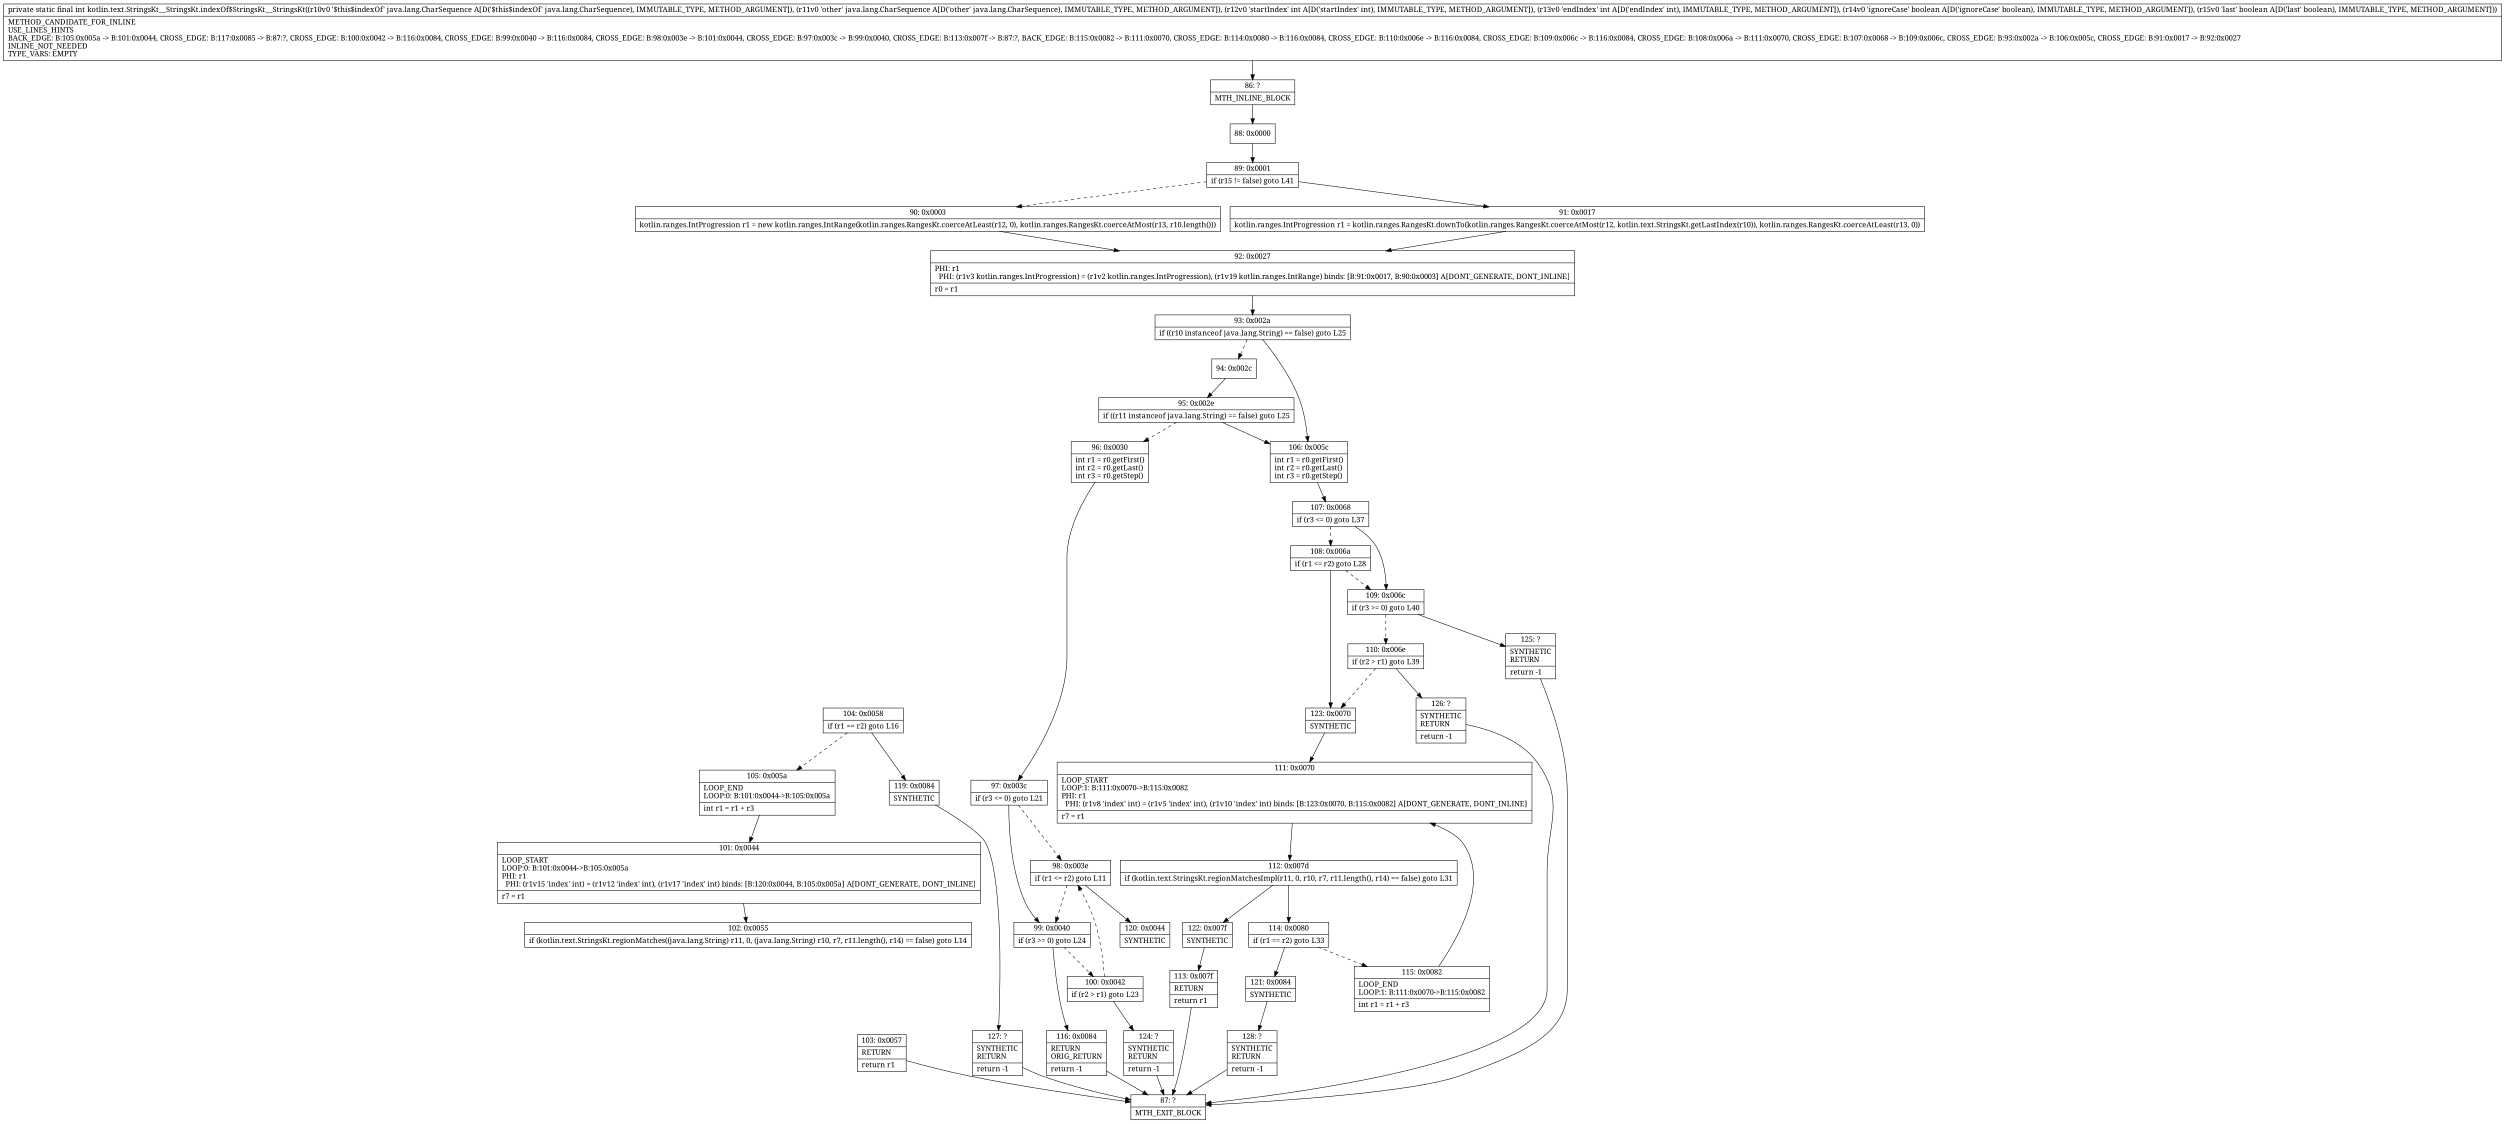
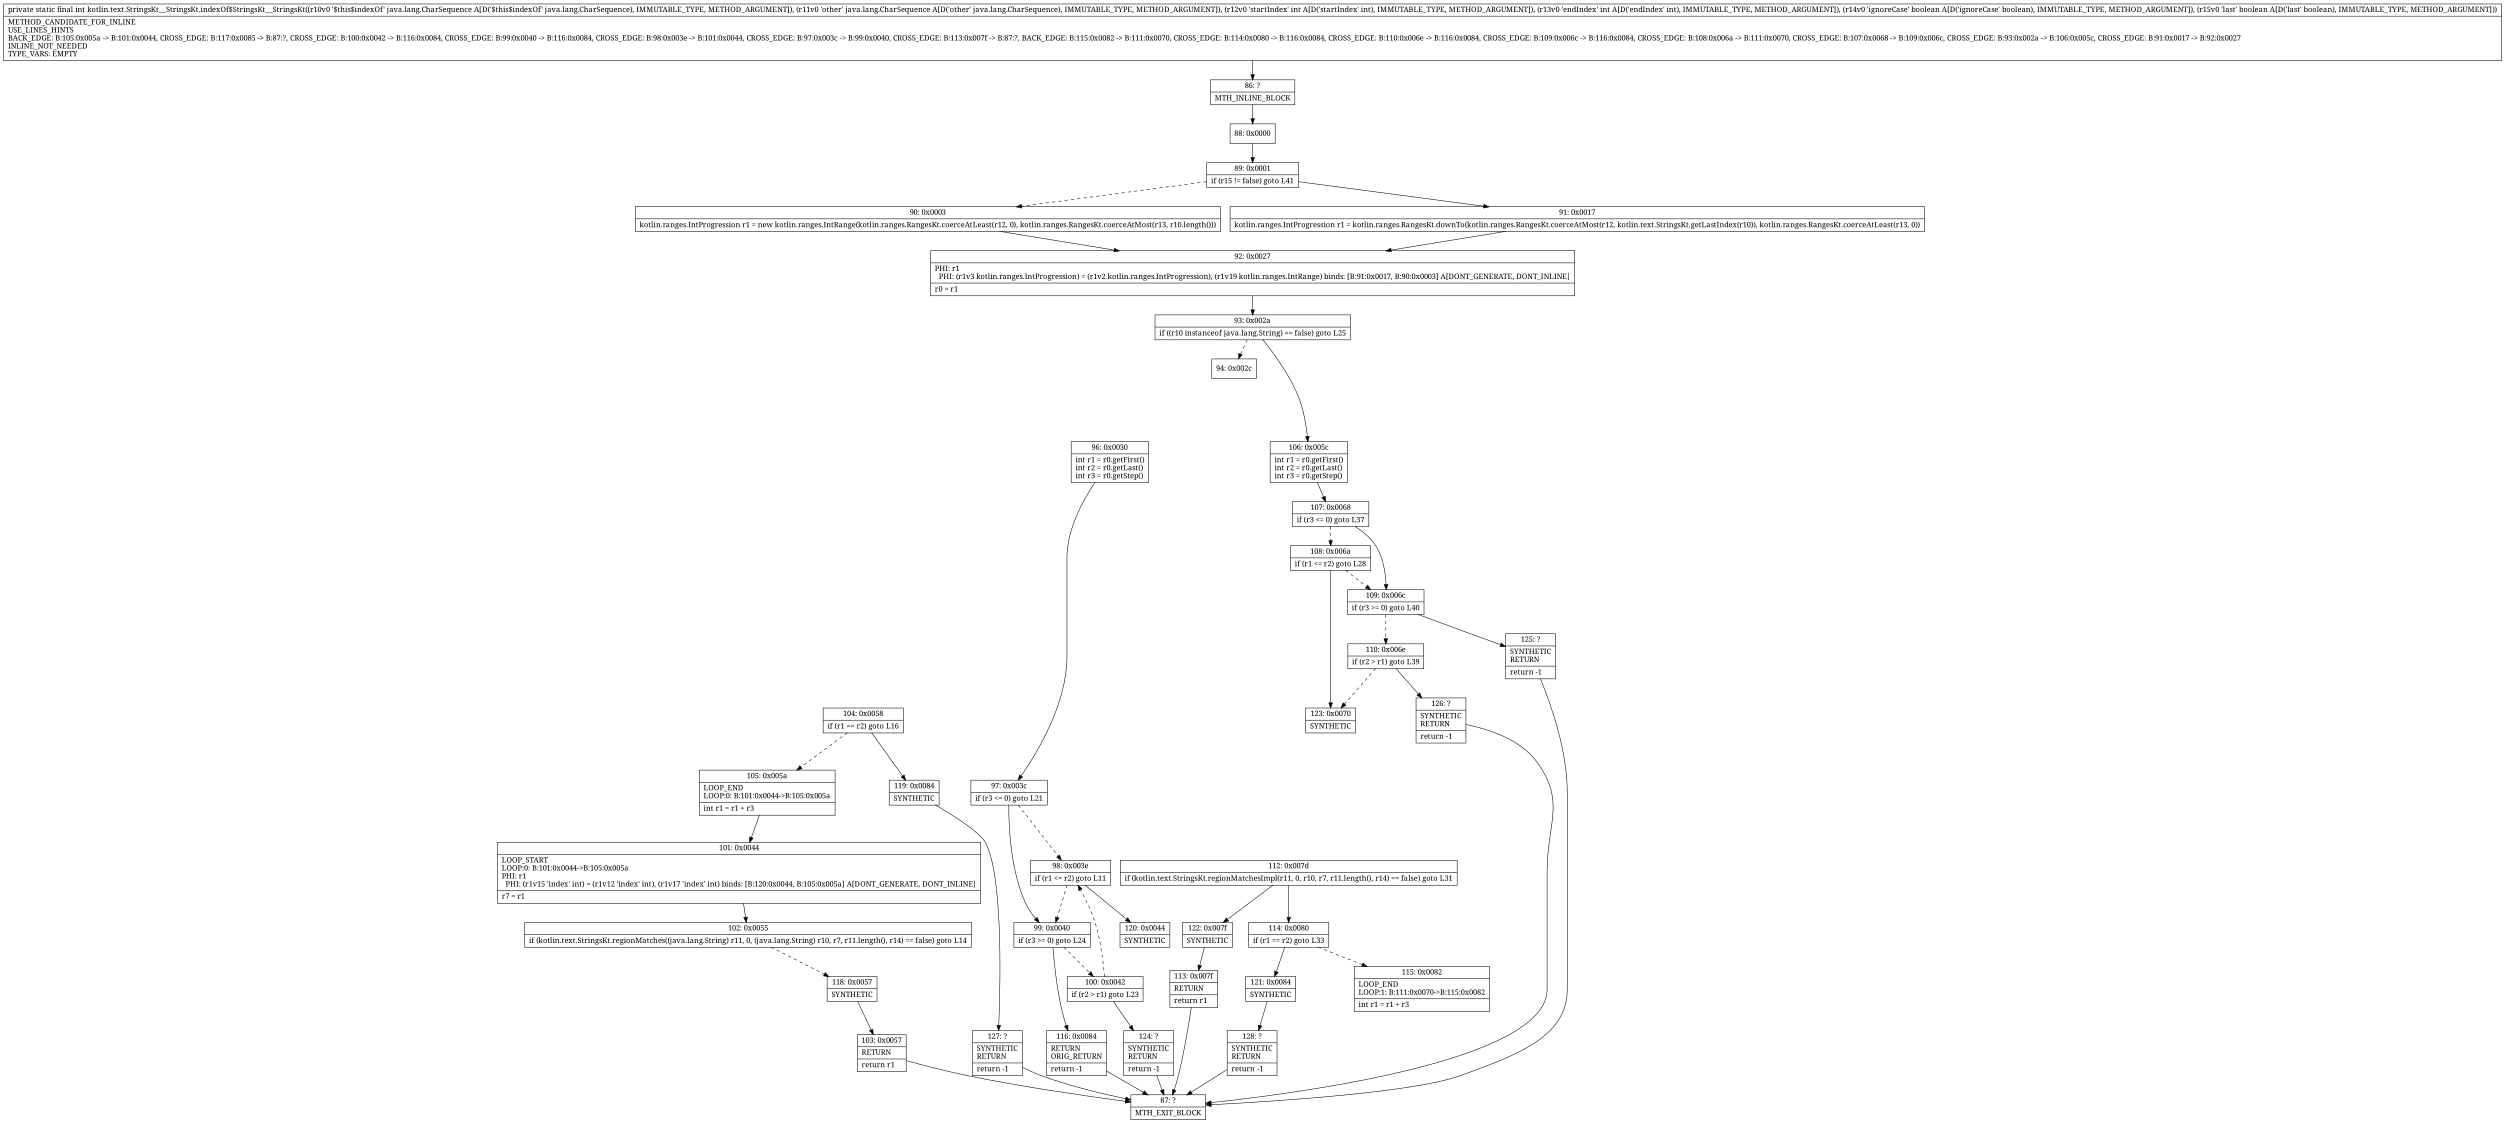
  digraph {
    fontname="Noto Serif"
    node [fontname="Noto Serif" shape=record]
    edge [fontname="Noto Serif"]
    n1 [label="{86\:\ ?|MTH_INLINE_BLOCK\l}"]
    n2 [label="{88\:\ 0x0000}"]
    n3 [label="{89\:\ 0x0001|if (r15 != false) goto L41\l}"]
    n4 [label="{90\:\ 0x0003|kotlin.ranges.IntProgression r1 = new kotlin.ranges.IntRange(kotlin.ranges.RangesKt.coerceAtLeast(r12, 0), kotlin.ranges.RangesKt.coerceAtMost(r13, r10.length()))\l}"]
    n5 [label="{91\:\ 0x0017|kotlin.ranges.IntProgression r1 = kotlin.ranges.RangesKt.downTo(kotlin.ranges.RangesKt.coerceAtMost(r12, kotlin.text.StringsKt.getLastIndex(r10)), kotlin.ranges.RangesKt.coerceAtLeast(r13, 0))\l}"]
    n6 [label="{92\:\ 0x0027|PHI: r1 \l  PHI: (r1v3 kotlin.ranges.IntProgression) = (r1v2 kotlin.ranges.IntProgression), (r1v19 kotlin.ranges.IntRange) binds: [B:91:0x0017, B:90:0x0003] A[DONT_GENERATE, DONT_INLINE]\l|r0 = r1\l}"]
    n7 [label="{93\:\ 0x002a|if ((r10 instanceof java.lang.String) == false) goto L25\l}"]
    n8 [label="{94\:\ 0x002c}"]
    n9 [label="{106\:\ 0x005c|int r1 = r0.getFirst()\lint r2 = r0.getLast()\lint r3 = r0.getStep()\l}"]
-   n10 [label="{95\:\ 0x002e|if ((r11 instanceof java.lang.String) == false) goto L25\l}"]
    n11 [label="{107\:\ 0x0068|if (r3 \<= 0) goto L37\l}"]
    n12 [label="{96\:\ 0x0030|int r1 = r0.getFirst()\lint r2 = r0.getLast()\lint r3 = r0.getStep()\l}"]
    n13 [label="{97\:\ 0x003c|if (r3 \<= 0) goto L21\l}"]
    n14 [label="{98\:\ 0x003e|if (r1 \<= r2) goto L11\l}"]
    n15 [label="{99\:\ 0x0040|if (r3 \>= 0) goto L24\l}"]
    n16 [label="{120\:\ 0x0044|SYNTHETIC\l}"]
    n17 [label="{100\:\ 0x0042|if (r2 \> r1) goto L23\l}"]
    n18 [label="{116\:\ 0x0084|RETURN\lORIG_RETURN\l|return \-1\l}"]
    n19 [label="{101\:\ 0x0044|LOOP_START\lLOOP:0: B:101:0x0044\-\>B:105:0x005a\lPHI: r1 \l  PHI: (r1v15 'index' int) = (r1v12 'index' int), (r1v17 'index' int) binds: [B:120:0x0044, B:105:0x005a] A[DONT_GENERATE, DONT_INLINE]\l|r7 = r1\l}"]
    n20 [label="{102\:\ 0x0055|if (kotlin.text.StringsKt.regionMatches((java.lang.String) r11, 0, (java.lang.String) r10, r7, r11.length(), r14) == false) goto L14\l}"]
+   n21 [label="{118\:\ 0x0057|SYNTHETIC\l}"]
    n22 [label="{104\:\ 0x0058|if (r1 == r2) goto L16\l}"]
    n23 [label="{105\:\ 0x005a|LOOP_END\lLOOP:0: B:101:0x0044\-\>B:105:0x005a\l|int r1 = r1 + r3\l}"]
    n24 [label="{119\:\ 0x0084|SYNTHETIC\l}"]
    n25 [label="{103\:\ 0x0057|RETURN\l|return r1\l}"]
    n26 [label="{127\:\ ?|SYNTHETIC\lRETURN\l|return \-1\l}"]
    n27 [label="{87\:\ ?|MTH_EXIT_BLOCK\l}"]
    n28 [label="{124\:\ ?|SYNTHETIC\lRETURN\l|return \-1\l}"]
    n29 [label="{108\:\ 0x006a|if (r1 \<= r2) goto L28\l}"]
    n30 [label="{109\:\ 0x006c|if (r3 \>= 0) goto L40\l}"]
    n31 [label="{123\:\ 0x0070|SYNTHETIC\l}"]
    n32 [label="{110\:\ 0x006e|if (r2 \> r1) goto L39\l}"]
    n33 [label="{125\:\ ?|SYNTHETIC\lRETURN\l|return \-1\l}"]
-   n34 [label="{111\:\ 0x0070|LOOP_START\lLOOP:1: B:111:0x0070\-\>B:115:0x0082\lPHI: r1 \l  PHI: (r1v8 'index' int) = (r1v5 'index' int), (r1v10 'index' int) binds: [B:123:0x0070, B:115:0x0082] A[DONT_GENERATE, DONT_INLINE]\l|r7 = r1\l}"]
    n35 [label="{112\:\ 0x007d|if (kotlin.text.StringsKt.regionMatchesImpl(r11, 0, r10, r7, r11.length(), r14) == false) goto L31\l}"]
    n36 [label="{114\:\ 0x0080|if (r1 == r2) goto L33\l}"]
    n37 [label="{122\:\ 0x007f|SYNTHETIC\l}"]
    n38 [label="{115\:\ 0x0082|LOOP_END\lLOOP:1: B:111:0x0070\-\>B:115:0x0082\l|int r1 = r1 + r3\l}"]
    n39 [label="{121\:\ 0x0084|SYNTHETIC\l}"]
    n40 [label="{113\:\ 0x007f|RETURN\l|return r1\l}"]
    n41 [label="{128\:\ ?|SYNTHETIC\lRETURN\l|return \-1\l}"]
    n42 [label="{126\:\ ?|SYNTHETIC\lRETURN\l|return \-1\l}"]
    n43 [label="{private static final int kotlin.text.StringsKt__StringsKt.indexOf$StringsKt__StringsKt((r10v0 '$this$indexOf' java.lang.CharSequence A[D('$this$indexOf' java.lang.CharSequence), IMMUTABLE_TYPE, METHOD_ARGUMENT]), (r11v0 'other' java.lang.CharSequence A[D('other' java.lang.CharSequence), IMMUTABLE_TYPE, METHOD_ARGUMENT]), (r12v0 'startIndex' int A[D('startIndex' int), IMMUTABLE_TYPE, METHOD_ARGUMENT]), (r13v0 'endIndex' int A[D('endIndex' int), IMMUTABLE_TYPE, METHOD_ARGUMENT]), (r14v0 'ignoreCase' boolean A[D('ignoreCase' boolean), IMMUTABLE_TYPE, METHOD_ARGUMENT]), (r15v0 'last' boolean A[D('last' boolean), IMMUTABLE_TYPE, METHOD_ARGUMENT]))  | METHOD_CANDIDATE_FOR_INLINE\lUSE_LINES_HINTS\lBACK_EDGE: B:105:0x005a \-\> B:101:0x0044, CROSS_EDGE: B:117:0x0085 \-\> B:87:?, CROSS_EDGE: B:100:0x0042 \-\> B:116:0x0084, CROSS_EDGE: B:99:0x0040 \-\> B:116:0x0084, CROSS_EDGE: B:98:0x003e \-\> B:101:0x0044, CROSS_EDGE: B:97:0x003c \-\> B:99:0x0040, CROSS_EDGE: B:113:0x007f \-\> B:87:?, BACK_EDGE: B:115:0x0082 \-\> B:111:0x0070, CROSS_EDGE: B:114:0x0080 \-\> B:116:0x0084, CROSS_EDGE: B:110:0x006e \-\> B:116:0x0084, CROSS_EDGE: B:109:0x006c \-\> B:116:0x0084, CROSS_EDGE: B:108:0x006a \-\> B:111:0x0070, CROSS_EDGE: B:107:0x0068 \-\> B:109:0x006c, CROSS_EDGE: B:93:0x002a \-\> B:106:0x005c, CROSS_EDGE: B:91:0x0017 \-\> B:92:0x0027\lINLINE_NOT_NEEDED\lTYPE_VARS: EMPTY\l}"]
    n1 -> n2
    n2 -> n3
    n3 -> n4 [style=dashed]
    n3 -> n5
    n4 -> n6
    n5 -> n6
    n6 -> n7
    n7 -> n8 [style=dashed]
    n7 -> n9
-   n8 -> n10
    n9 -> n11
-   n10 -> n9
-   n10 -> n12 [style=dashed]
    n11 -> n29 [style=dashed]
    n11 -> n30
    n12 -> n13
    n13 -> n14 [style=dashed]
    n13 -> n15
    n14 -> n15 [style=dashed]
    n14 -> n16
    n15 -> n17 [style=dashed]
    n15 -> n18
    n17 -> n14 [style=dashed]
    n17 -> n28
    n18 -> n27
    n19 -> n20
+   n20 -> n21 [style=dashed]
+   n21 -> n25
    n22 -> n23 [style=dashed]
    n22 -> n24
    n23 -> n19
    n24 -> n26
    n25 -> n27
    n26 -> n27
    n28 -> n27
    n29 -> n30 [style=dashed]
    n29 -> n31
    n30 -> n32 [style=dashed]
    n30 -> n33
-   n31 -> n34
    n32 -> n31 [style=dashed]
    n32 -> n42
    n33 -> n27
-   n34 -> n35
    n35 -> n36
    n35 -> n37 [style=solid]
    n36 -> n38 [style=dashed]
    n36 -> n39
    n37 -> n40
-   n38 -> n34
    n39 -> n41
    n40 -> n27
    n41 -> n27
    n42 -> n27
    n43 -> n1
  }
